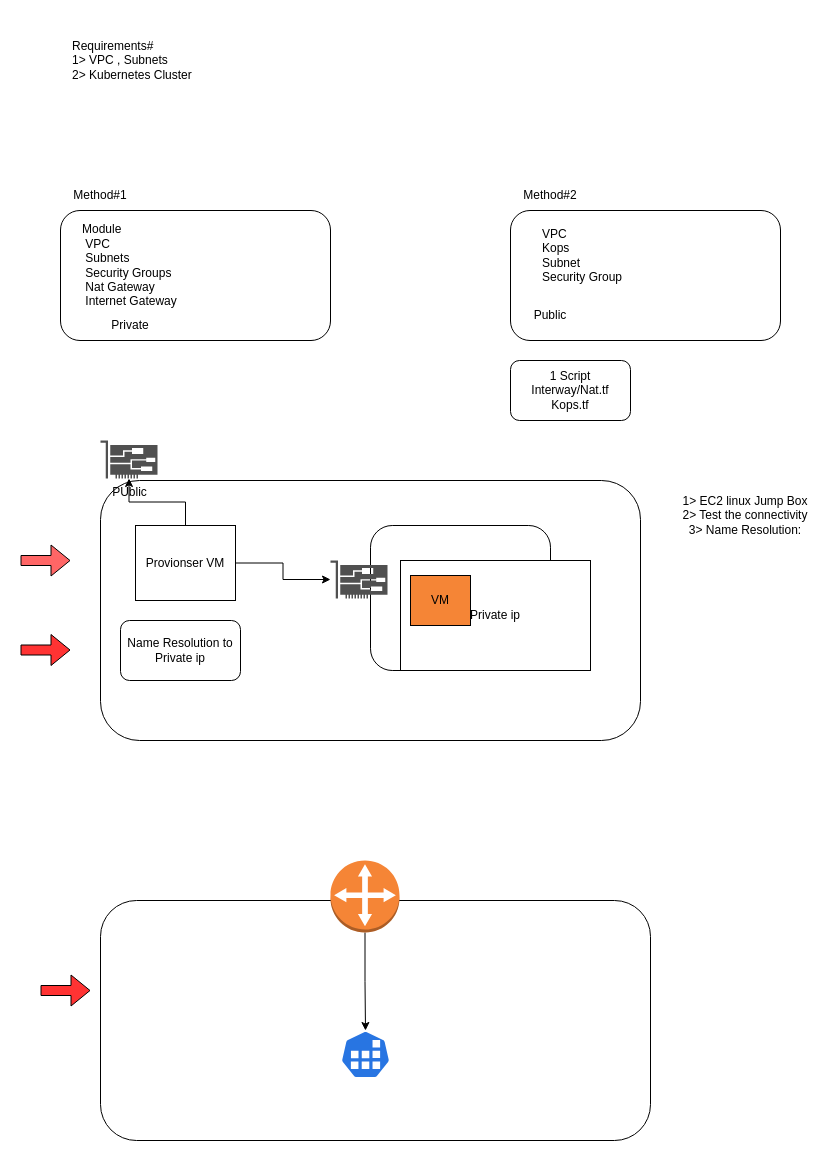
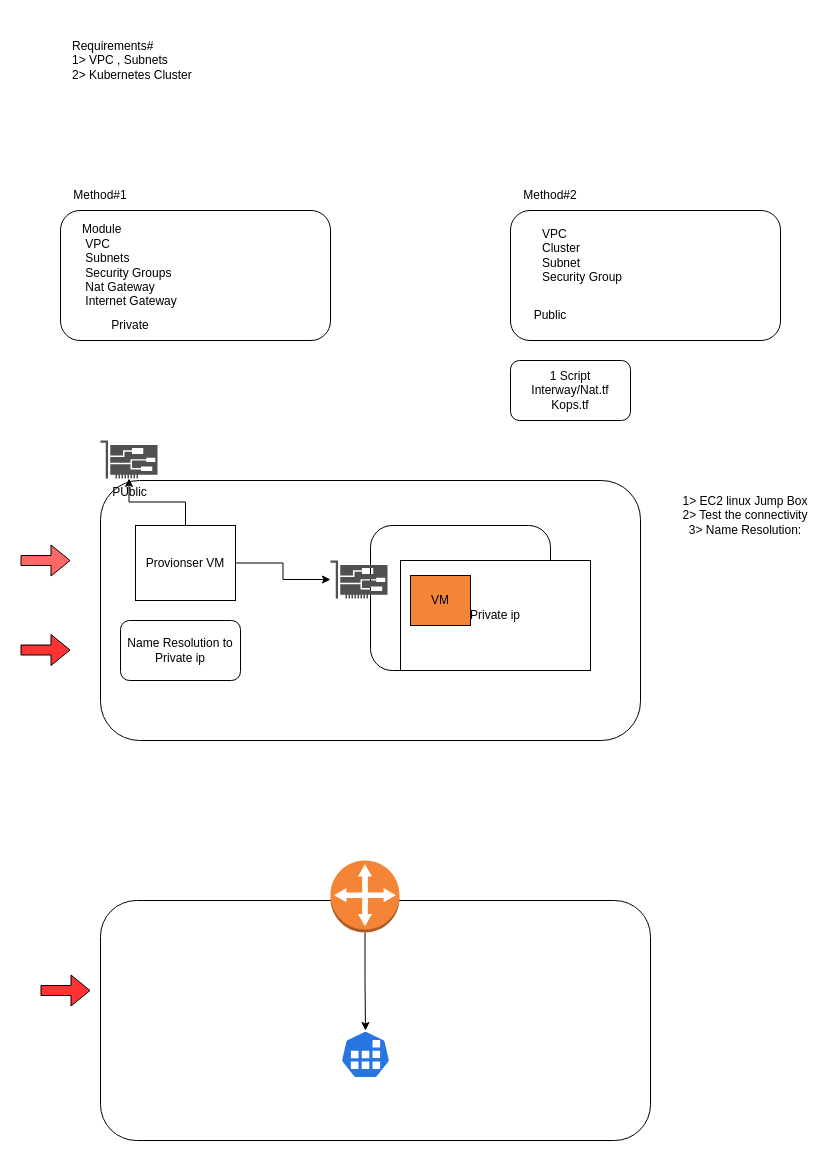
  <mxCell id="0" />
  <mxCell id="1" parent="0" />
  <mxCell id="2" value="" style="rounded=1;whiteSpace=wrap;html=1;" vertex="1" parent="1"><mxGeometry x="510" y="210" width="270" height="130" as="geometry" /></mxCell>
- <mxCell id="3" value="VPC&lt;br&gt;Kops&lt;br&gt;Subnet&lt;br&gt;Security Group" style="text;html=1;strokeColor=none;fillColor=none;align=left;verticalAlign=middle;whiteSpace=wrap;rounded=0;" vertex="1" parent="1"><mxGeometry x="540" y="240" width="150" height="30" as="geometry" /></mxCell>
+ <mxCell id="3" value="VPC&lt;br&gt;Cluster&lt;br&gt;Subnet&lt;br&gt;Security Group" style="text;html=1;strokeColor=none;fillColor=none;align=left;verticalAlign=middle;whiteSpace=wrap;rounded=0;" vertex="1" parent="1"><mxGeometry x="540" y="240" width="150" height="30" as="geometry" /></mxCell>
  <mxCell id="4" value="" style="rounded=1;whiteSpace=wrap;html=1;" vertex="1" parent="1"><mxGeometry x="60" y="210" width="270" height="130" as="geometry" /></mxCell>
  <mxCell id="5" value="Module&lt;br&gt;&lt;span style=&quot;white-space: pre&quot;&gt; &lt;/span&gt;VPC&lt;br&gt;&lt;span style=&quot;white-space: pre&quot;&gt; &lt;/span&gt;Subnets&lt;br&gt;&lt;span style=&quot;white-space: pre&quot;&gt; &lt;/span&gt;Security Groups&lt;br&gt;&lt;span style=&quot;white-space: pre&quot;&gt; &lt;/span&gt;Nat Gateway&lt;br&gt;&lt;span style=&quot;white-space: pre&quot;&gt; &lt;/span&gt;Internet Gateway" style="text;html=1;strokeColor=none;fillColor=none;align=left;verticalAlign=middle;whiteSpace=wrap;rounded=0;" vertex="1" parent="1"><mxGeometry x="80" y="250" width="170" height="30" as="geometry" /></mxCell>
  <mxCell id="6" value="Method#1" style="text;html=1;strokeColor=none;fillColor=none;align=center;verticalAlign=middle;whiteSpace=wrap;rounded=0;" vertex="1" parent="1"><mxGeometry x="70" y="180" width="60" height="30" as="geometry" /></mxCell>
  <mxCell id="7" value="Method#2" style="text;html=1;strokeColor=none;fillColor=none;align=center;verticalAlign=middle;whiteSpace=wrap;rounded=0;" vertex="1" parent="1"><mxGeometry x="520" y="180" width="60" height="30" as="geometry" /></mxCell>
  <mxCell id="8" value="Requirements#&lt;br&gt;1&amp;gt; VPC , Subnets&lt;br&gt;2&amp;gt; Kubernetes Cluster" style="text;html=1;strokeColor=none;fillColor=none;align=left;verticalAlign=middle;whiteSpace=wrap;rounded=0;" vertex="1" parent="1"><mxGeometry x="70" y="20" width="370" height="80" as="geometry" /></mxCell>
  <mxCell id="9" value="" style="rounded=1;whiteSpace=wrap;html=1;" vertex="1" parent="1"><mxGeometry x="100" y="480" width="540" height="260" as="geometry" /></mxCell>
  <mxCell id="10" value="" style="rounded=1;whiteSpace=wrap;html=1;" vertex="1" parent="1"><mxGeometry x="370" y="525" width="180" height="145" as="geometry" /></mxCell>
  <mxCell id="11" value="Private ip" style="rounded=0;whiteSpace=wrap;html=1;" vertex="1" parent="1"><mxGeometry x="400" y="560" width="190" height="110" as="geometry" /></mxCell>
  <mxCell id="12" style="edgeStyle=orthogonalEdgeStyle;rounded=0;orthogonalLoop=1;jettySize=auto;html=1;fillColor=#FF3333;" edge="1" parent="1" source="14" target="16"><mxGeometry relative="1" as="geometry" /></mxCell>
  <mxCell id="13" style="edgeStyle=orthogonalEdgeStyle;rounded=0;orthogonalLoop=1;jettySize=auto;html=1;fillColor=#FF3333;" edge="1" parent="1" source="14" target="15"><mxGeometry relative="1" as="geometry" /></mxCell>
  <mxCell id="14" value="Provionser VM" style="rounded=0;whiteSpace=wrap;html=1;" vertex="1" parent="1"><mxGeometry x="135" y="525" width="100" height="75" as="geometry" /></mxCell>
  <mxCell id="15" value="PUblic" style="sketch=0;pointerEvents=1;shadow=0;dashed=0;html=1;strokeColor=none;fillColor=#505050;labelPosition=center;verticalLabelPosition=bottom;verticalAlign=top;outlineConnect=0;align=center;shape=mxgraph.office.devices.nic;" vertex="1" parent="1"><mxGeometry x="100" y="440" width="57" height="38" as="geometry" /></mxCell>
  <mxCell id="16" value="" style="sketch=0;pointerEvents=1;shadow=0;dashed=0;html=1;strokeColor=none;fillColor=#505050;labelPosition=center;verticalLabelPosition=bottom;verticalAlign=top;outlineConnect=0;align=center;shape=mxgraph.office.devices.nic;" vertex="1" parent="1"><mxGeometry x="330" y="560" width="57" height="38" as="geometry" /></mxCell>
  <mxCell id="17" value="Name Resolution to Private ip" style="rounded=1;whiteSpace=wrap;html=1;" vertex="1" parent="1"><mxGeometry x="120" y="620" width="120" height="60" as="geometry" /></mxCell>
  <mxCell id="18" value="" style="shape=flexArrow;endArrow=classic;html=1;rounded=0;fillColor=#FF6666;" edge="1" parent="1"><mxGeometry width="50" height="50" relative="1" as="geometry"><mxPoint x="20" y="560" as="sourcePoint" /><mxPoint x="70" y="560" as="targetPoint" /></mxGeometry></mxCell>
  <mxCell id="19" value="" style="shape=flexArrow;endArrow=classic;html=1;rounded=0;fillColor=#FF3333;" edge="1" parent="1"><mxGeometry width="50" height="50" relative="1" as="geometry"><mxPoint x="20" y="649.5" as="sourcePoint" /><mxPoint x="70" y="649.5" as="targetPoint" /></mxGeometry></mxCell>
  <mxCell id="20" value="" style="rounded=1;whiteSpace=wrap;html=1;" vertex="1" parent="1"><mxGeometry x="100" y="900" width="550" height="240" as="geometry" /></mxCell>
  <mxCell id="21" value="" style="sketch=0;html=1;dashed=0;whitespace=wrap;fillColor=#2875E2;strokeColor=#ffffff;points=[[0.005,0.63,0],[0.1,0.2,0],[0.9,0.2,0],[0.5,0,0],[0.995,0.63,0],[0.72,0.99,0],[0.5,1,0],[0.28,0.99,0]];shape=mxgraph.kubernetes.icon;prIcon=job" vertex="1" parent="1"><mxGeometry x="340" y="1030" width="50" height="48" as="geometry" /></mxCell>
  <mxCell id="22" style="edgeStyle=orthogonalEdgeStyle;rounded=0;orthogonalLoop=1;jettySize=auto;html=1;entryX=0.5;entryY=0;entryDx=0;entryDy=0;entryPerimeter=0;" edge="1" parent="1" source="23" target="21"><mxGeometry relative="1" as="geometry" /></mxCell>
  <mxCell id="23" value="" style="outlineConnect=0;dashed=0;verticalLabelPosition=bottom;verticalAlign=top;align=center;html=1;shape=mxgraph.aws3.customer_gateway;fillColor=#F58536;gradientColor=none;" vertex="1" parent="1"><mxGeometry x="330" y="860" width="69" height="72" as="geometry" /></mxCell>
  <mxCell id="24" value="" style="shape=flexArrow;endArrow=classic;html=1;rounded=0;fillColor=#FF3333;" edge="1" parent="1"><mxGeometry width="50" height="50" relative="1" as="geometry"><mxPoint x="40" y="990" as="sourcePoint" /><mxPoint x="90" y="990" as="targetPoint" /></mxGeometry></mxCell>
  <mxCell id="25" value="1 Script&lt;br&gt;Interway/Nat.tf&lt;br&gt;Kops.tf" style="rounded=1;whiteSpace=wrap;html=1;" vertex="1" parent="1"><mxGeometry x="510" y="360" width="120" height="60" as="geometry" /></mxCell>
  <mxCell id="26" value="1&amp;gt; EC2 linux Jump Box&lt;br&gt;2&amp;gt; Test the connectivity&lt;br&gt;3&amp;gt; Name Resolution:&lt;br&gt;" style="text;html=1;strokeColor=none;fillColor=none;align=center;verticalAlign=middle;whiteSpace=wrap;rounded=0;" vertex="1" parent="1"><mxGeometry x="680" y="500" width="130" height="30" as="geometry" /></mxCell>
  <mxCell id="27" value="VM" style="rounded=0;whiteSpace=wrap;html=1;fillColor=#f58536;" vertex="1" parent="1"><mxGeometry x="410" y="575" width="60" height="50" as="geometry" /></mxCell>
  <mxCell id="28" value="Private" style="text;html=1;strokeColor=none;fillColor=none;align=center;verticalAlign=middle;whiteSpace=wrap;rounded=0;" vertex="1" parent="1"><mxGeometry x="100" y="310" width="60" height="30" as="geometry" /></mxCell>
  <mxCell id="29" value="Public" style="text;html=1;strokeColor=none;fillColor=none;align=center;verticalAlign=middle;whiteSpace=wrap;rounded=0;" vertex="1" parent="1"><mxGeometry x="520" y="300" width="60" height="30" as="geometry" /></mxCell>
